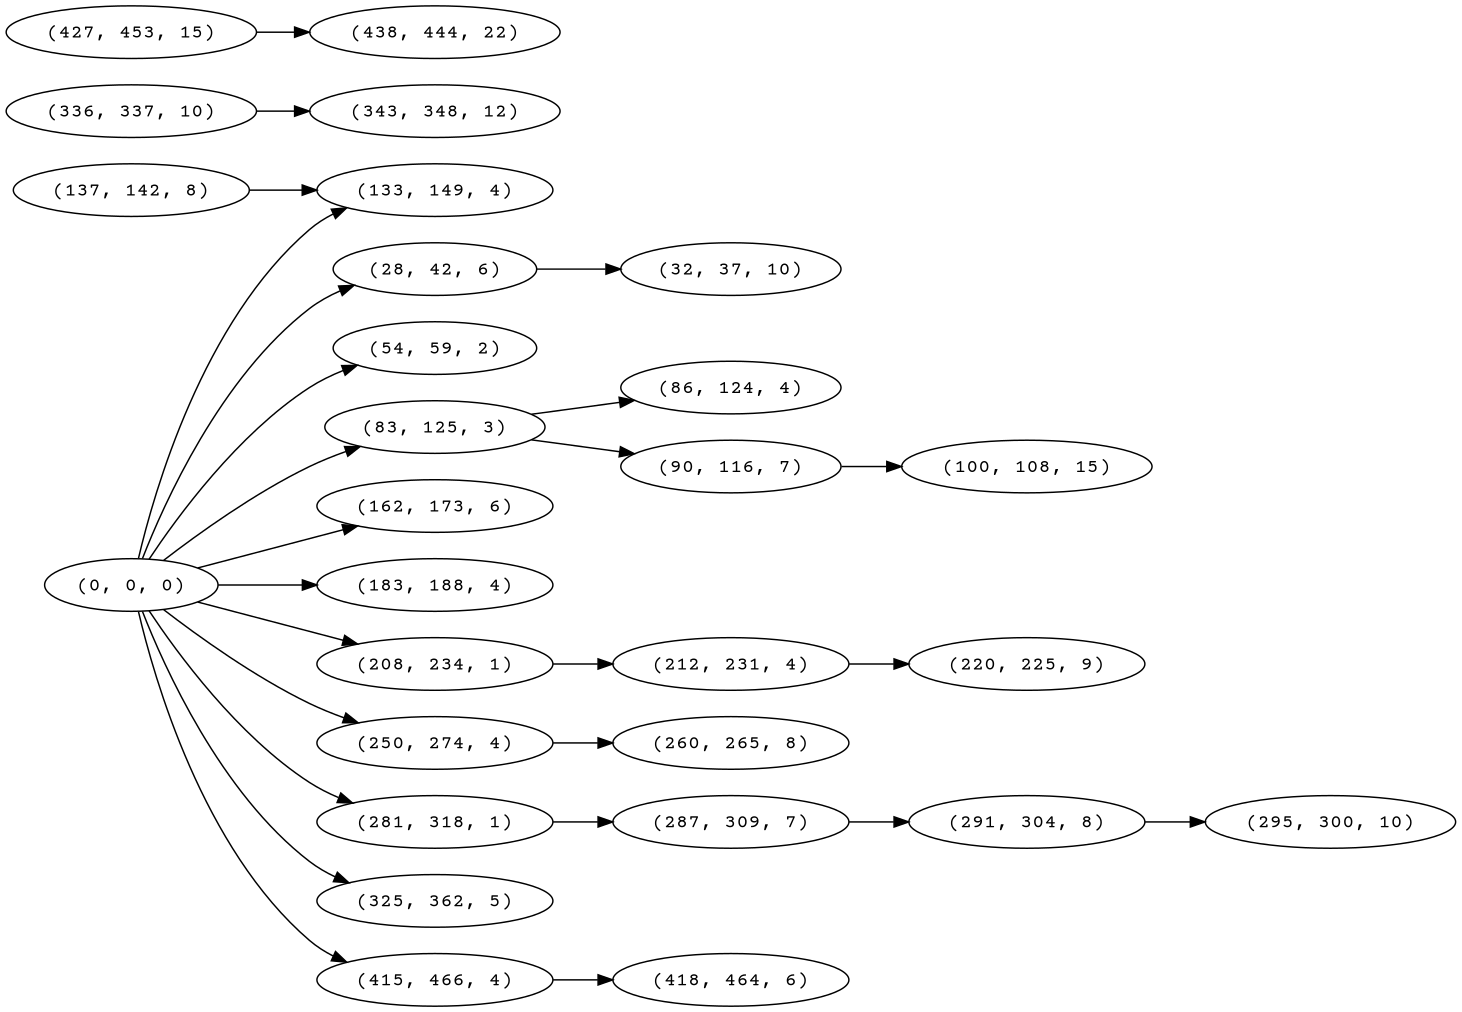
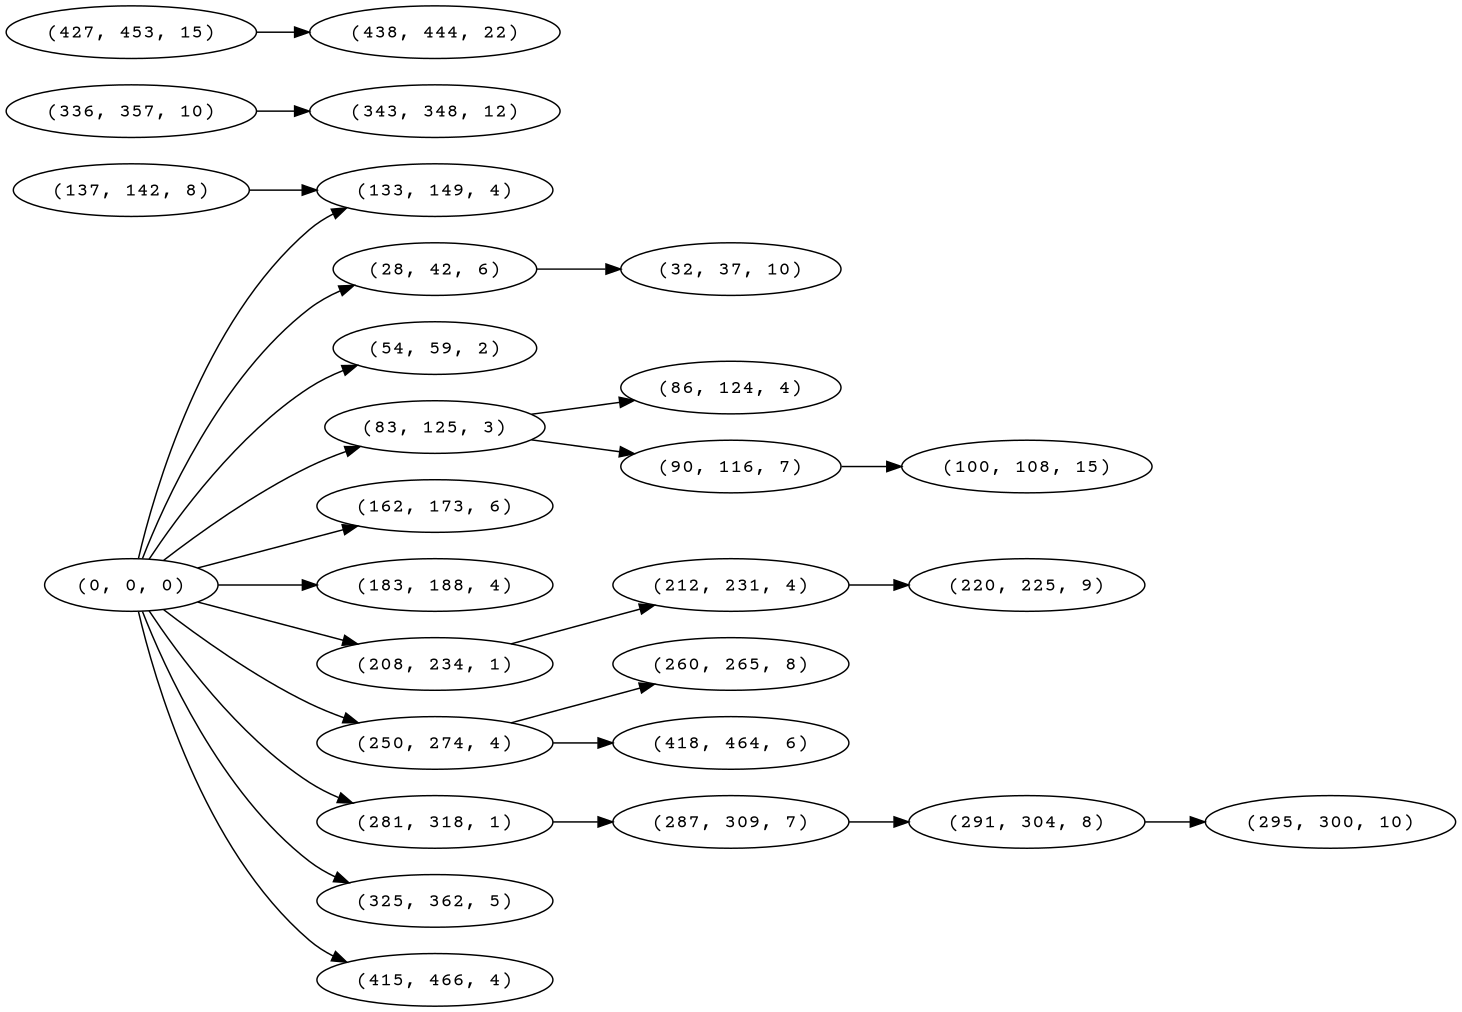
  digraph {
    fontname="Courier Prime"
    rankdir=LR
    node [fontname="Courier Prime"]
    edge [fontname="Courier Prime"]
    "(0, 0, 0)"
    "(28, 42, 6)"
    "(54, 59, 2)"
    "(83, 125, 3)"
    "(133, 149, 4)"
    "(162, 173, 6)"
    "(183, 188, 4)"
    "(208, 234, 1)"
    "(250, 274, 4)"
    "(281, 318, 1)"
    "(325, 362, 5)"
    "(415, 466, 4)"
    "(32, 37, 10)"
    "(86, 124, 4)"
    "(90, 116, 7)"
    "(212, 231, 4)"
    "(260, 265, 8)"
    "(287, 309, 7)"
    "(418, 464, 6)"
    "(100, 108, 15)"
    "(137, 142, 8)"
    "(220, 225, 9)"
    "(291, 304, 8)"
    "(295, 300, 10)"
-   "(336, 357, 10)" [label="(336, 337, 10)"]
+   "(336, 357, 10)"
    "(343, 348, 12)"
    "(427, 453, 15)"
    "(438, 444, 22)"
    "(0, 0, 0)" -> "(28, 42, 6)"
    "(0, 0, 0)" -> "(54, 59, 2)"
    "(0, 0, 0)" -> "(83, 125, 3)"
    "(0, 0, 0)" -> "(133, 149, 4)"
    "(0, 0, 0)" -> "(162, 173, 6)"
    "(0, 0, 0)" -> "(183, 188, 4)"
    "(0, 0, 0)" -> "(208, 234, 1)"
    "(0, 0, 0)" -> "(250, 274, 4)"
    "(0, 0, 0)" -> "(281, 318, 1)"
    "(0, 0, 0)" -> "(325, 362, 5)"
    "(0, 0, 0)" -> "(415, 466, 4)"
    "(28, 42, 6)" -> "(32, 37, 10)"
    "(83, 125, 3)" -> "(86, 124, 4)"
    "(83, 125, 3)" -> "(90, 116, 7)"
    "(208, 234, 1)" -> "(212, 231, 4)"
    "(250, 274, 4)" -> "(260, 265, 8)"
    "(281, 318, 1)" -> "(287, 309, 7)"
-   "(415, 466, 4)" -> "(418, 464, 6)"
+   "(250, 274, 4)" -> "(418, 464, 6)"
    "(90, 116, 7)" -> "(100, 108, 15)"
    "(212, 231, 4)" -> "(220, 225, 9)"
    "(287, 309, 7)" -> "(291, 304, 8)"
    "(137, 142, 8)" -> "(133, 149, 4)"
    "(291, 304, 8)" -> "(295, 300, 10)"
    "(336, 357, 10)" -> "(343, 348, 12)"
    "(427, 453, 15)" -> "(438, 444, 22)"
  }
